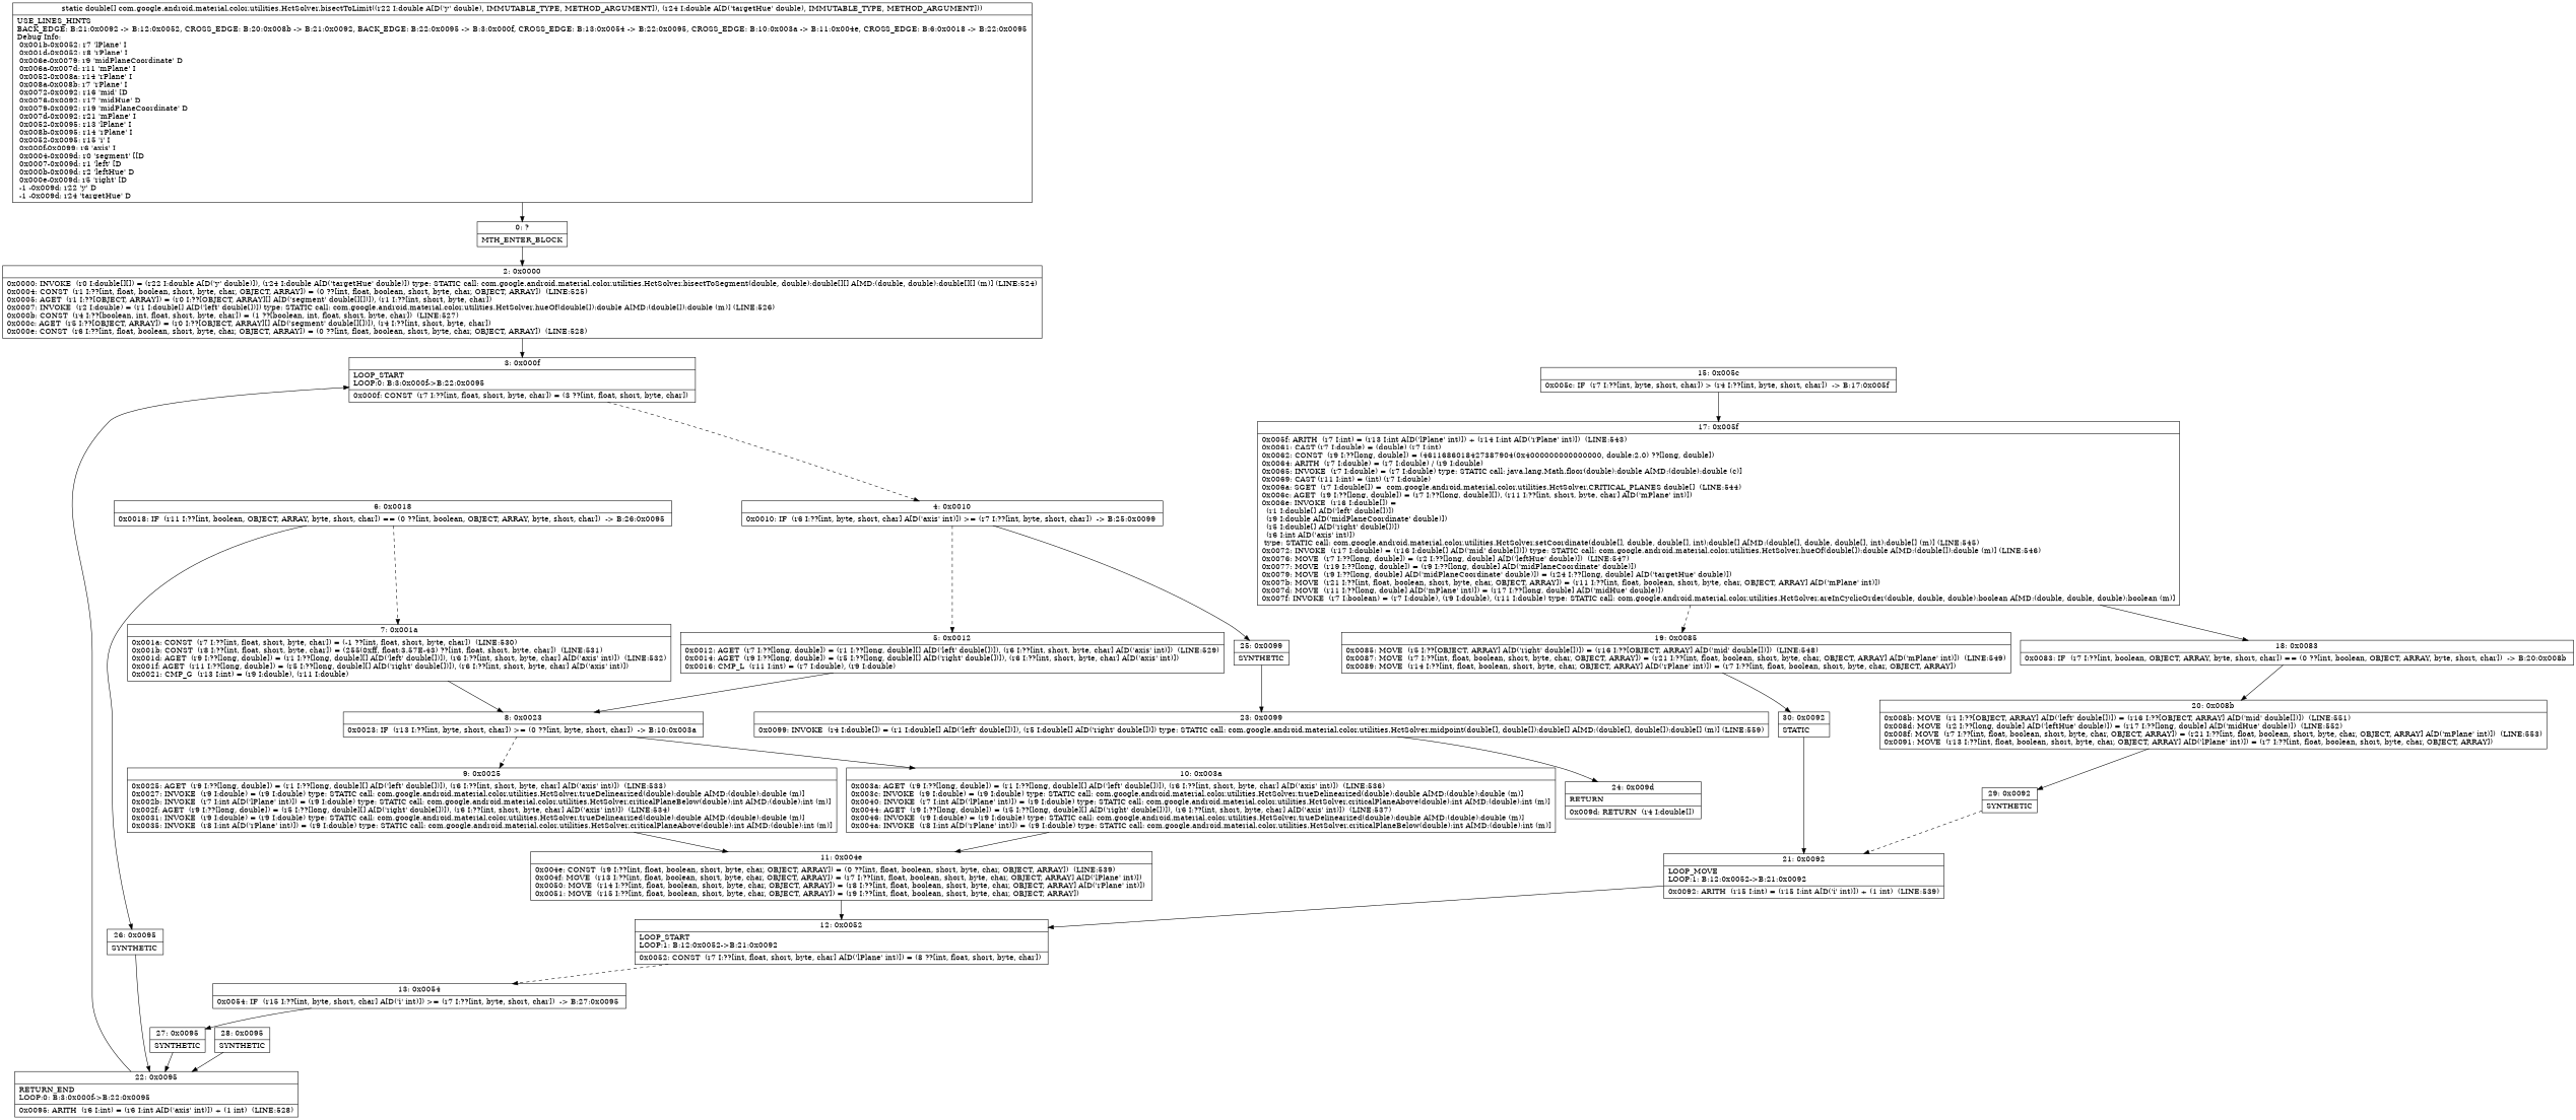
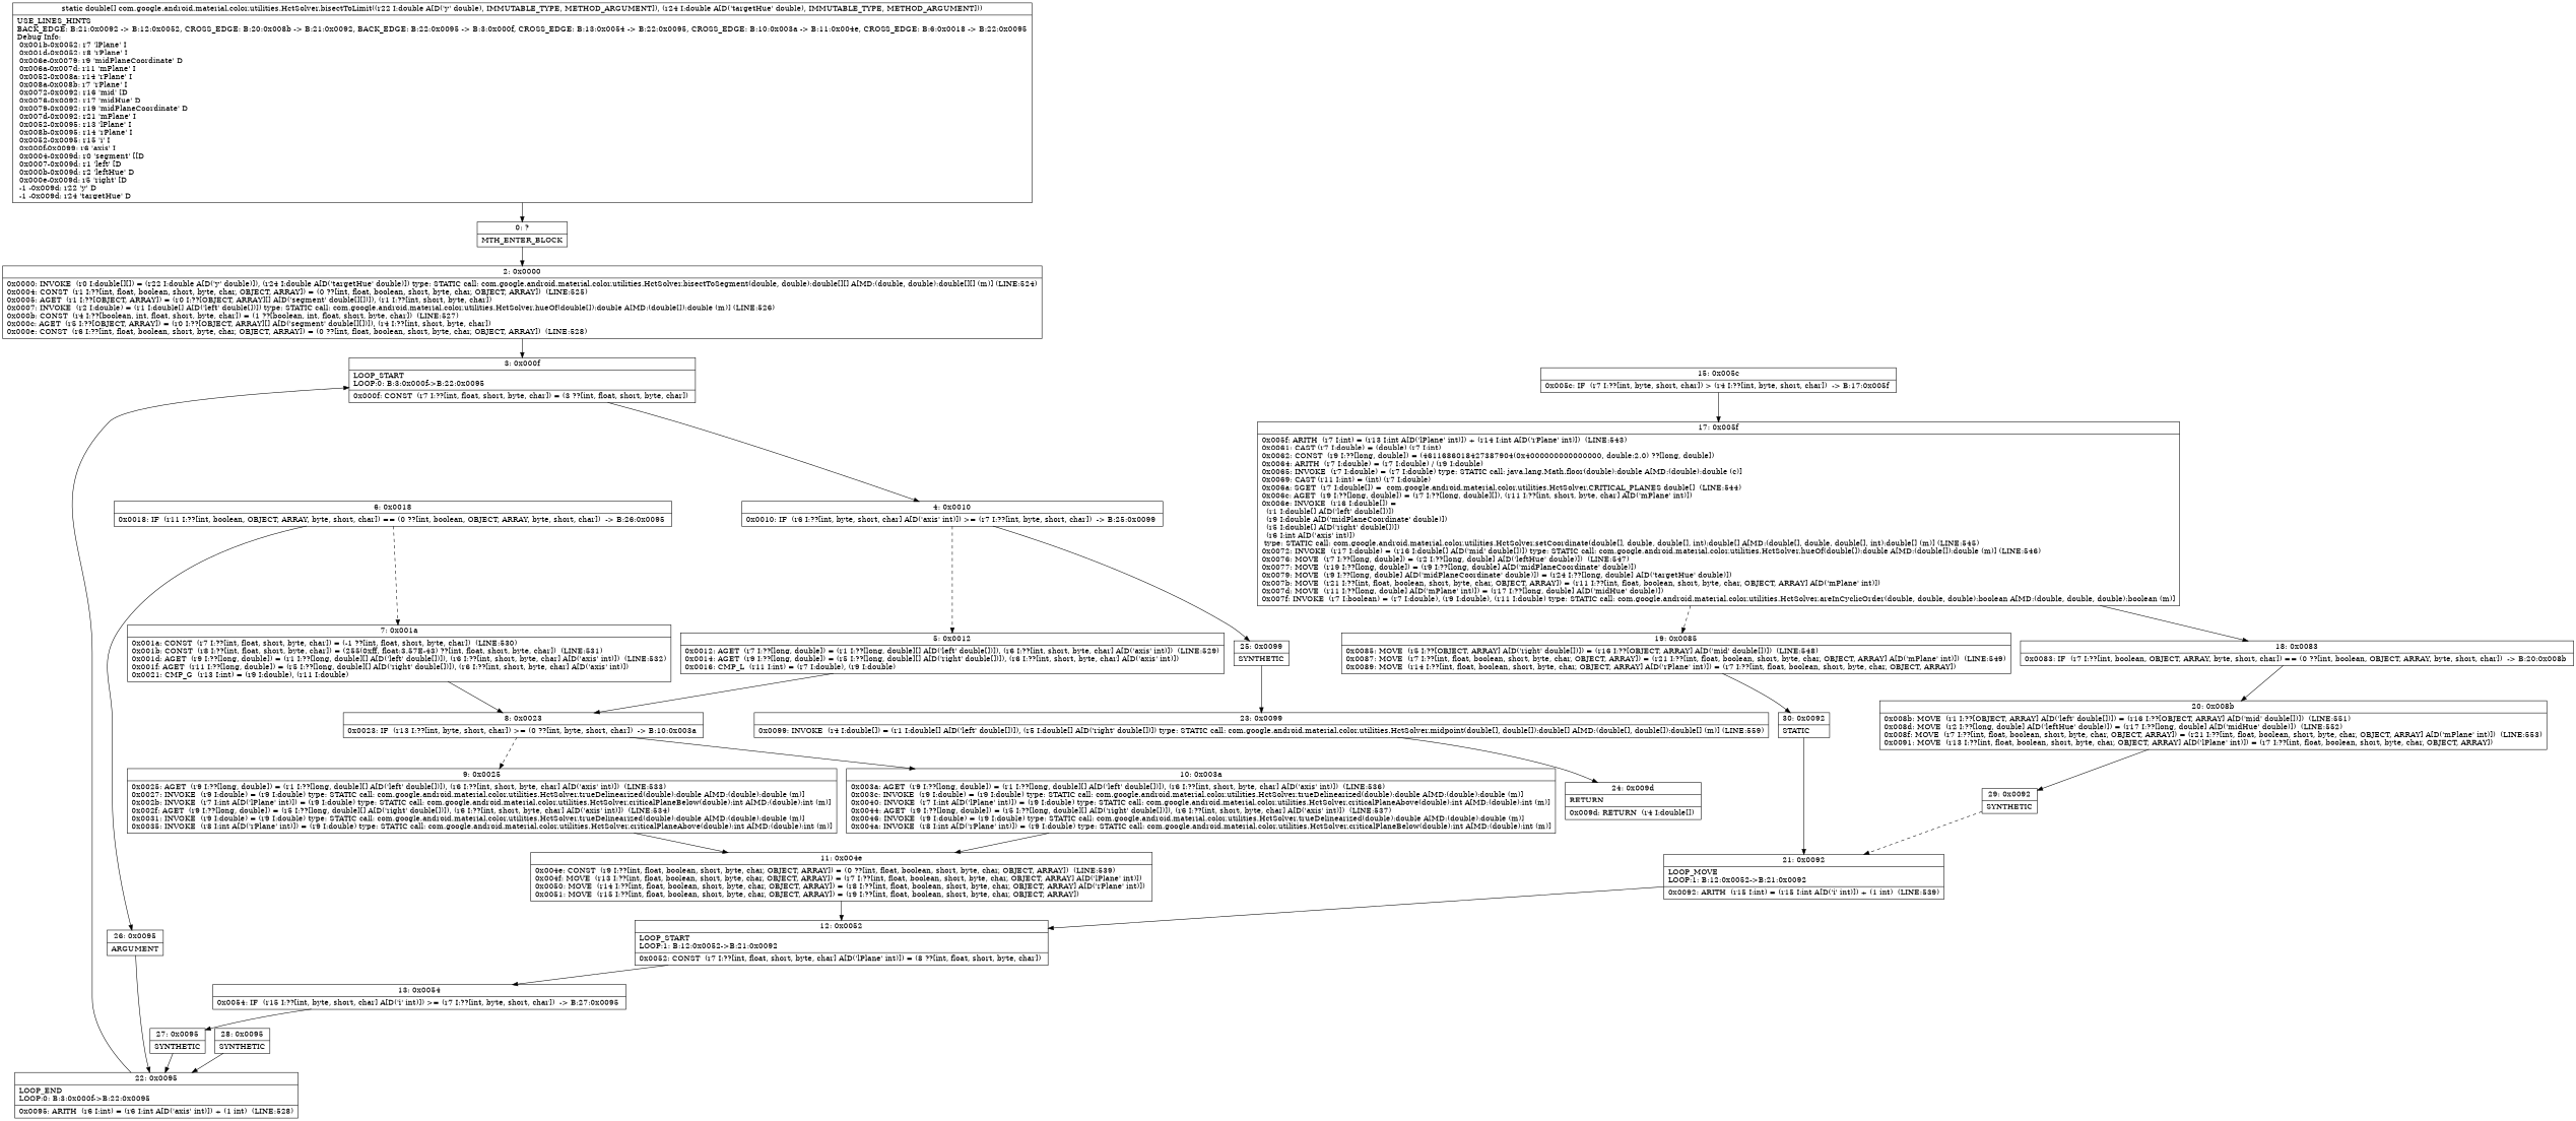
  digraph {
    node [shape=record]
    n1 [label="{0\:\ ?|MTH_ENTER_BLOCK\l}"]
    n2 [label="{2\:\ 0x0000|0x0000: INVOKE  (r0 I:double[][]) = (r22 I:double A[D('y' double)]), (r24 I:double A[D('targetHue' double)]) type: STATIC call: com.google.android.material.color.utilities.HctSolver.bisectToSegment(double, double):double[][] A[MD:(double, double):double[][] (m)] (LINE:524)\l0x0004: CONST  (r1 I:??[int, float, boolean, short, byte, char, OBJECT, ARRAY]) = (0 ??[int, float, boolean, short, byte, char, OBJECT, ARRAY])  (LINE:525)\l0x0005: AGET  (r1 I:??[OBJECT, ARRAY]) = (r0 I:??[OBJECT, ARRAY][] A[D('segment' double[][])]), (r1 I:??[int, short, byte, char]) \l0x0007: INVOKE  (r2 I:double) = (r1 I:double[] A[D('left' double[])]) type: STATIC call: com.google.android.material.color.utilities.HctSolver.hueOf(double[]):double A[MD:(double[]):double (m)] (LINE:526)\l0x000b: CONST  (r4 I:??[boolean, int, float, short, byte, char]) = (1 ??[boolean, int, float, short, byte, char])  (LINE:527)\l0x000c: AGET  (r5 I:??[OBJECT, ARRAY]) = (r0 I:??[OBJECT, ARRAY][] A[D('segment' double[][])]), (r4 I:??[int, short, byte, char]) \l0x000e: CONST  (r6 I:??[int, float, boolean, short, byte, char, OBJECT, ARRAY]) = (0 ??[int, float, boolean, short, byte, char, OBJECT, ARRAY])  (LINE:528)\l}"]
    n3 [label="{3\:\ 0x000f|LOOP_START\lLOOP:0: B:3:0x000f\-\>B:22:0x0095\l|0x000f: CONST  (r7 I:??[int, float, short, byte, char]) = (3 ??[int, float, short, byte, char]) \l}"]
    n4 [label="{4\:\ 0x0010|0x0010: IF  (r6 I:??[int, byte, short, char] A[D('axis' int)]) \>= (r7 I:??[int, byte, short, char])  \-\> B:25:0x0099 \l}"]
    n5 [label="{5\:\ 0x0012|0x0012: AGET  (r7 I:??[long, double]) = (r1 I:??[long, double][] A[D('left' double[])]), (r6 I:??[int, short, byte, char] A[D('axis' int)])  (LINE:529)\l0x0014: AGET  (r9 I:??[long, double]) = (r5 I:??[long, double][] A[D('right' double[])]), (r6 I:??[int, short, byte, char] A[D('axis' int)]) \l0x0016: CMP_L  (r11 I:int) = (r7 I:double), (r9 I:double) \l}"]
    n6 [label="{25\:\ 0x0099|SYNTHETIC\l}"]
    n7 [label="{8\:\ 0x0023|0x0023: IF  (r13 I:??[int, byte, short, char]) \>= (0 ??[int, byte, short, char])  \-\> B:10:0x003a \l}"]
    n8 [label="{23\:\ 0x0099|0x0099: INVOKE  (r4 I:double[]) = (r1 I:double[] A[D('left' double[])]), (r5 I:double[] A[D('right' double[])]) type: STATIC call: com.google.android.material.color.utilities.HctSolver.midpoint(double[], double[]):double[] A[MD:(double[], double[]):double[] (m)] (LINE:559)\l}"]
    n9 [label="{6\:\ 0x0018|0x0018: IF  (r11 I:??[int, boolean, OBJECT, ARRAY, byte, short, char]) == (0 ??[int, boolean, OBJECT, ARRAY, byte, short, char])  \-\> B:26:0x0095 \l}"]
    n10 [label="{7\:\ 0x001a|0x001a: CONST  (r7 I:??[int, float, short, byte, char]) = (\-1 ??[int, float, short, byte, char])  (LINE:530)\l0x001b: CONST  (r8 I:??[int, float, short, byte, char]) = (255(0xff, float:3.57E\-43) ??[int, float, short, byte, char])  (LINE:531)\l0x001d: AGET  (r9 I:??[long, double]) = (r1 I:??[long, double][] A[D('left' double[])]), (r6 I:??[int, short, byte, char] A[D('axis' int)])  (LINE:532)\l0x001f: AGET  (r11 I:??[long, double]) = (r5 I:??[long, double][] A[D('right' double[])]), (r6 I:??[int, short, byte, char] A[D('axis' int)]) \l0x0021: CMP_G  (r13 I:int) = (r9 I:double), (r11 I:double) \l}"]
-   n11 [label="{26\:\ 0x0095|SYNTHETIC\l}"]
-   n12 [label="{22\:\ 0x0095|RETURN_END\lLOOP:0: B:3:0x000f\-\>B:22:0x0095\l|0x0095: ARITH  (r6 I:int) = (r6 I:int A[D('axis' int)]) + (1 int)  (LINE:528)\l}"]
+   n11 [label="{26\:\ 0x0095|ARGUMENT\l}"]
+   n12 [label="{22\:\ 0x0095|LOOP_END\lLOOP:0: B:3:0x000f\-\>B:22:0x0095\l|0x0095: ARITH  (r6 I:int) = (r6 I:int A[D('axis' int)]) + (1 int)  (LINE:528)\l}"]
    n13 [label="{9\:\ 0x0025|0x0025: AGET  (r9 I:??[long, double]) = (r1 I:??[long, double][] A[D('left' double[])]), (r6 I:??[int, short, byte, char] A[D('axis' int)])  (LINE:533)\l0x0027: INVOKE  (r9 I:double) = (r9 I:double) type: STATIC call: com.google.android.material.color.utilities.HctSolver.trueDelinearized(double):double A[MD:(double):double (m)]\l0x002b: INVOKE  (r7 I:int A[D('lPlane' int)]) = (r9 I:double) type: STATIC call: com.google.android.material.color.utilities.HctSolver.criticalPlaneBelow(double):int A[MD:(double):int (m)]\l0x002f: AGET  (r9 I:??[long, double]) = (r5 I:??[long, double][] A[D('right' double[])]), (r6 I:??[int, short, byte, char] A[D('axis' int)])  (LINE:534)\l0x0031: INVOKE  (r9 I:double) = (r9 I:double) type: STATIC call: com.google.android.material.color.utilities.HctSolver.trueDelinearized(double):double A[MD:(double):double (m)]\l0x0035: INVOKE  (r8 I:int A[D('rPlane' int)]) = (r9 I:double) type: STATIC call: com.google.android.material.color.utilities.HctSolver.criticalPlaneAbove(double):int A[MD:(double):int (m)]\l}"]
    n14 [label="{10\:\ 0x003a|0x003a: AGET  (r9 I:??[long, double]) = (r1 I:??[long, double][] A[D('left' double[])]), (r6 I:??[int, short, byte, char] A[D('axis' int)])  (LINE:536)\l0x003c: INVOKE  (r9 I:double) = (r9 I:double) type: STATIC call: com.google.android.material.color.utilities.HctSolver.trueDelinearized(double):double A[MD:(double):double (m)]\l0x0040: INVOKE  (r7 I:int A[D('lPlane' int)]) = (r9 I:double) type: STATIC call: com.google.android.material.color.utilities.HctSolver.criticalPlaneAbove(double):int A[MD:(double):int (m)]\l0x0044: AGET  (r9 I:??[long, double]) = (r5 I:??[long, double][] A[D('right' double[])]), (r6 I:??[int, short, byte, char] A[D('axis' int)])  (LINE:537)\l0x0046: INVOKE  (r9 I:double) = (r9 I:double) type: STATIC call: com.google.android.material.color.utilities.HctSolver.trueDelinearized(double):double A[MD:(double):double (m)]\l0x004a: INVOKE  (r8 I:int A[D('rPlane' int)]) = (r9 I:double) type: STATIC call: com.google.android.material.color.utilities.HctSolver.criticalPlaneBelow(double):int A[MD:(double):int (m)]\l}"]
    n15 [label="{11\:\ 0x004e|0x004e: CONST  (r9 I:??[int, float, boolean, short, byte, char, OBJECT, ARRAY]) = (0 ??[int, float, boolean, short, byte, char, OBJECT, ARRAY])  (LINE:539)\l0x004f: MOVE  (r13 I:??[int, float, boolean, short, byte, char, OBJECT, ARRAY]) = (r7 I:??[int, float, boolean, short, byte, char, OBJECT, ARRAY] A[D('lPlane' int)]) \l0x0050: MOVE  (r14 I:??[int, float, boolean, short, byte, char, OBJECT, ARRAY]) = (r8 I:??[int, float, boolean, short, byte, char, OBJECT, ARRAY] A[D('rPlane' int)]) \l0x0051: MOVE  (r15 I:??[int, float, boolean, short, byte, char, OBJECT, ARRAY]) = (r9 I:??[int, float, boolean, short, byte, char, OBJECT, ARRAY]) \l}"]
    n16 [label="{12\:\ 0x0052|LOOP_START\lLOOP:1: B:12:0x0052\-\>B:21:0x0092\l|0x0052: CONST  (r7 I:??[int, float, short, byte, char] A[D('lPlane' int)]) = (8 ??[int, float, short, byte, char]) \l}"]
    n17 [label="{13\:\ 0x0054|0x0054: IF  (r15 I:??[int, byte, short, char] A[D('i' int)]) \>= (r7 I:??[int, byte, short, char])  \-\> B:27:0x0095 \l}"]
    n18 [label="{27\:\ 0x0095|SYNTHETIC\l}"]
    n19 [label="{15\:\ 0x005c|0x005c: IF  (r7 I:??[int, byte, short, char]) \> (r4 I:??[int, byte, short, char])  \-\> B:17:0x005f \l}"]
    n20 [label="{17\:\ 0x005f|0x005f: ARITH  (r7 I:int) = (r13 I:int A[D('lPlane' int)]) + (r14 I:int A[D('rPlane' int)])  (LINE:543)\l0x0061: CAST (r7 I:double) = (double) (r7 I:int) \l0x0062: CONST  (r9 I:??[long, double]) = (4611686018427387904(0x4000000000000000, double:2.0) ??[long, double]) \l0x0064: ARITH  (r7 I:double) = (r7 I:double) \/ (r9 I:double) \l0x0065: INVOKE  (r7 I:double) = (r7 I:double) type: STATIC call: java.lang.Math.floor(double):double A[MD:(double):double (c)]\l0x0069: CAST (r11 I:int) = (int) (r7 I:double) \l0x006a: SGET  (r7 I:double[]) =  com.google.android.material.color.utilities.HctSolver.CRITICAL_PLANES double[]  (LINE:544)\l0x006c: AGET  (r9 I:??[long, double]) = (r7 I:??[long, double][]), (r11 I:??[int, short, byte, char] A[D('mPlane' int)]) \l0x006e: INVOKE  (r16 I:double[]) = \l  (r1 I:double[] A[D('left' double[])])\l  (r9 I:double A[D('midPlaneCoordinate' double)])\l  (r5 I:double[] A[D('right' double[])])\l  (r6 I:int A[D('axis' int)])\l type: STATIC call: com.google.android.material.color.utilities.HctSolver.setCoordinate(double[], double, double[], int):double[] A[MD:(double[], double, double[], int):double[] (m)] (LINE:545)\l0x0072: INVOKE  (r17 I:double) = (r16 I:double[] A[D('mid' double[])]) type: STATIC call: com.google.android.material.color.utilities.HctSolver.hueOf(double[]):double A[MD:(double[]):double (m)] (LINE:546)\l0x0076: MOVE  (r7 I:??[long, double]) = (r2 I:??[long, double] A[D('leftHue' double)])  (LINE:547)\l0x0077: MOVE  (r19 I:??[long, double]) = (r9 I:??[long, double] A[D('midPlaneCoordinate' double)]) \l0x0079: MOVE  (r9 I:??[long, double] A[D('midPlaneCoordinate' double)]) = (r24 I:??[long, double] A[D('targetHue' double)]) \l0x007b: MOVE  (r21 I:??[int, float, boolean, short, byte, char, OBJECT, ARRAY]) = (r11 I:??[int, float, boolean, short, byte, char, OBJECT, ARRAY] A[D('mPlane' int)]) \l0x007d: MOVE  (r11 I:??[long, double] A[D('mPlane' int)]) = (r17 I:??[long, double] A[D('midHue' double)]) \l0x007f: INVOKE  (r7 I:boolean) = (r7 I:double), (r9 I:double), (r11 I:double) type: STATIC call: com.google.android.material.color.utilities.HctSolver.areInCyclicOrder(double, double, double):boolean A[MD:(double, double, double):boolean (m)]\l}"]
    n21 [label="{18\:\ 0x0083|0x0083: IF  (r7 I:??[int, boolean, OBJECT, ARRAY, byte, short, char]) == (0 ??[int, boolean, OBJECT, ARRAY, byte, short, char])  \-\> B:20:0x008b \l}"]
    n22 [label="{19\:\ 0x0085|0x0085: MOVE  (r5 I:??[OBJECT, ARRAY] A[D('right' double[])]) = (r16 I:??[OBJECT, ARRAY] A[D('mid' double[])])  (LINE:548)\l0x0087: MOVE  (r7 I:??[int, float, boolean, short, byte, char, OBJECT, ARRAY]) = (r21 I:??[int, float, boolean, short, byte, char, OBJECT, ARRAY] A[D('mPlane' int)])  (LINE:549)\l0x0089: MOVE  (r14 I:??[int, float, boolean, short, byte, char, OBJECT, ARRAY] A[D('rPlane' int)]) = (r7 I:??[int, float, boolean, short, byte, char, OBJECT, ARRAY]) \l}"]
    n23 [label="{28\:\ 0x0095|SYNTHETIC\l}"]
    n24 [label="{20\:\ 0x008b|0x008b: MOVE  (r1 I:??[OBJECT, ARRAY] A[D('left' double[])]) = (r16 I:??[OBJECT, ARRAY] A[D('mid' double[])])  (LINE:551)\l0x008d: MOVE  (r2 I:??[long, double] A[D('leftHue' double)]) = (r17 I:??[long, double] A[D('midHue' double)])  (LINE:552)\l0x008f: MOVE  (r7 I:??[int, float, boolean, short, byte, char, OBJECT, ARRAY]) = (r21 I:??[int, float, boolean, short, byte, char, OBJECT, ARRAY] A[D('mPlane' int)])  (LINE:553)\l0x0091: MOVE  (r13 I:??[int, float, boolean, short, byte, char, OBJECT, ARRAY] A[D('lPlane' int)]) = (r7 I:??[int, float, boolean, short, byte, char, OBJECT, ARRAY]) \l}"]
    n25 [label="{30\:\ 0x0092|STATIC\l}"]
    n26 [label="{29\:\ 0x0092|SYNTHETIC\l}"]
    n27 [label="{21\:\ 0x0092|LOOP_MOVE\lLOOP:1: B:12:0x0052\-\>B:21:0x0092\l|0x0092: ARITH  (r15 I:int) = (r15 I:int A[D('i' int)]) + (1 int)  (LINE:539)\l}"]
    n28 [label="{24\:\ 0x009d|RETURN\l|0x009d: RETURN  (r4 I:double[]) \l}"]
    n29 [label="{static double[] com.google.android.material.color.utilities.HctSolver.bisectToLimit((r22 I:double A[D('y' double), IMMUTABLE_TYPE, METHOD_ARGUMENT]), (r24 I:double A[D('targetHue' double), IMMUTABLE_TYPE, METHOD_ARGUMENT]))  | USE_LINES_HINTS\lBACK_EDGE: B:21:0x0092 \-\> B:12:0x0052, CROSS_EDGE: B:20:0x008b \-\> B:21:0x0092, BACK_EDGE: B:22:0x0095 \-\> B:3:0x000f, CROSS_EDGE: B:13:0x0054 \-\> B:22:0x0095, CROSS_EDGE: B:10:0x003a \-\> B:11:0x004e, CROSS_EDGE: B:6:0x0018 \-\> B:22:0x0095\lDebug Info:\l  0x001b\-0x0052: r7 'lPlane' I\l  0x001d\-0x0052: r8 'rPlane' I\l  0x006e\-0x0079: r9 'midPlaneCoordinate' D\l  0x006a\-0x007d: r11 'mPlane' I\l  0x0052\-0x008a: r14 'rPlane' I\l  0x008a\-0x008b: r7 'rPlane' I\l  0x0072\-0x0092: r16 'mid' [D\l  0x0076\-0x0092: r17 'midHue' D\l  0x0079\-0x0092: r19 'midPlaneCoordinate' D\l  0x007d\-0x0092: r21 'mPlane' I\l  0x0052\-0x0095: r13 'lPlane' I\l  0x008b\-0x0095: r14 'rPlane' I\l  0x0052\-0x0095: r15 'i' I\l  0x000f\-0x0099: r6 'axis' I\l  0x0004\-0x009d: r0 'segment' [[D\l  0x0007\-0x009d: r1 'left' [D\l  0x000b\-0x009d: r2 'leftHue' D\l  0x000e\-0x009d: r5 'right' [D\l  \-1 \-0x009d: r22 'y' D\l  \-1 \-0x009d: r24 'targetHue' D\l}"]
    n1 -> n2
    n2 -> n3
-   n3 -> n4 [style=dashed]
+   n3 -> n4
    n4 -> n5 [style=dashed]
    n4 -> n6
    n5 -> n7
    n6 -> n8
    n7 -> n13 [style=dashed]
    n7 -> n14
    n8 -> n28
    n9 -> n10 [style=dashed]
    n9 -> n11
    n10 -> n7
    n11 -> n12
    n12 -> n3
    n13 -> n15
    n14 -> n15
    n15 -> n16
-   n16 -> n17 [style=dashed]
+   n16 -> n17
    n17 -> n18
    n18 -> n12
    n19 -> n20
    n20 -> n21
    n20 -> n22 [style=dashed]
    n21 -> n24
    n22 -> n25
    n23 -> n12
    n24 -> n26
    n25 -> n27
    n26 -> n27 [style=dashed]
    n27 -> n16
    n29 -> n1
  }
